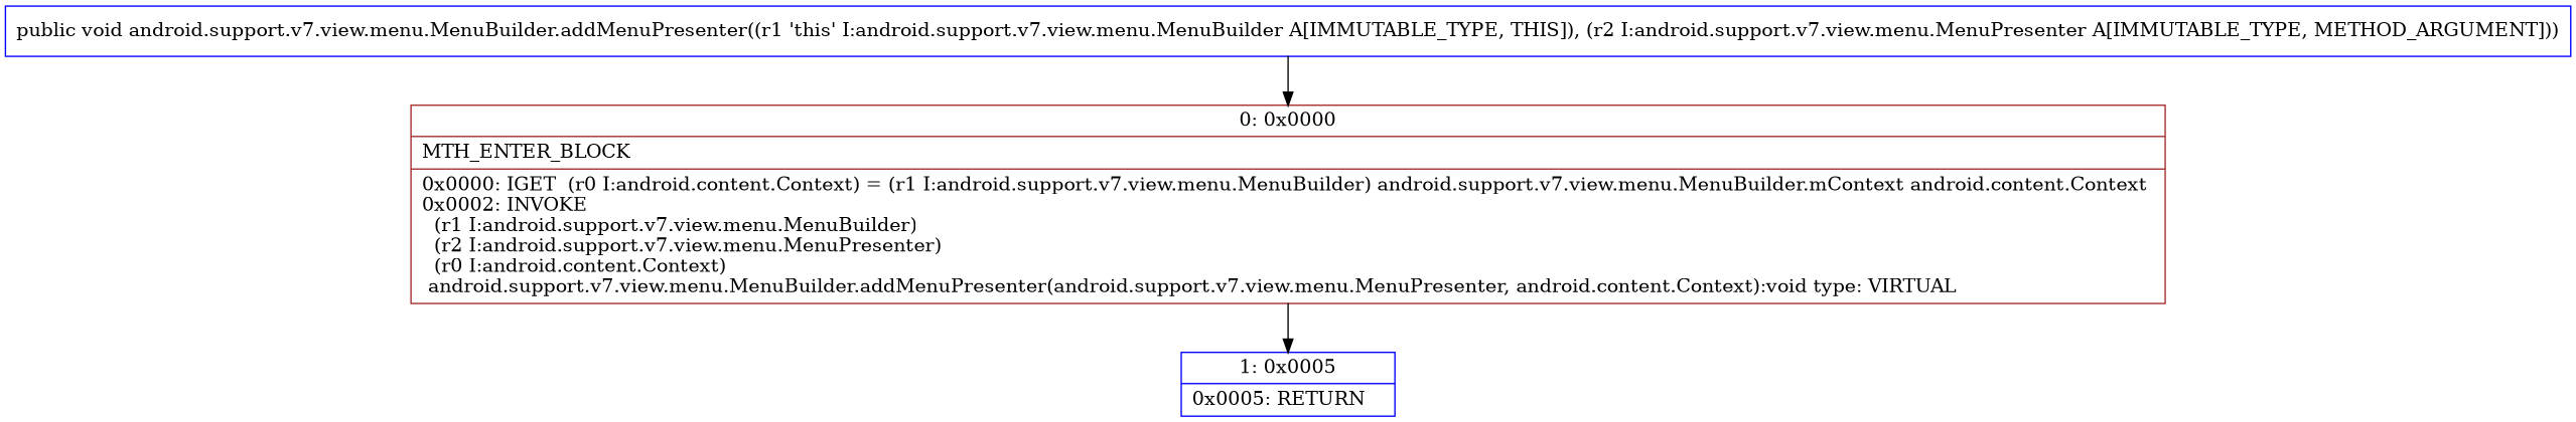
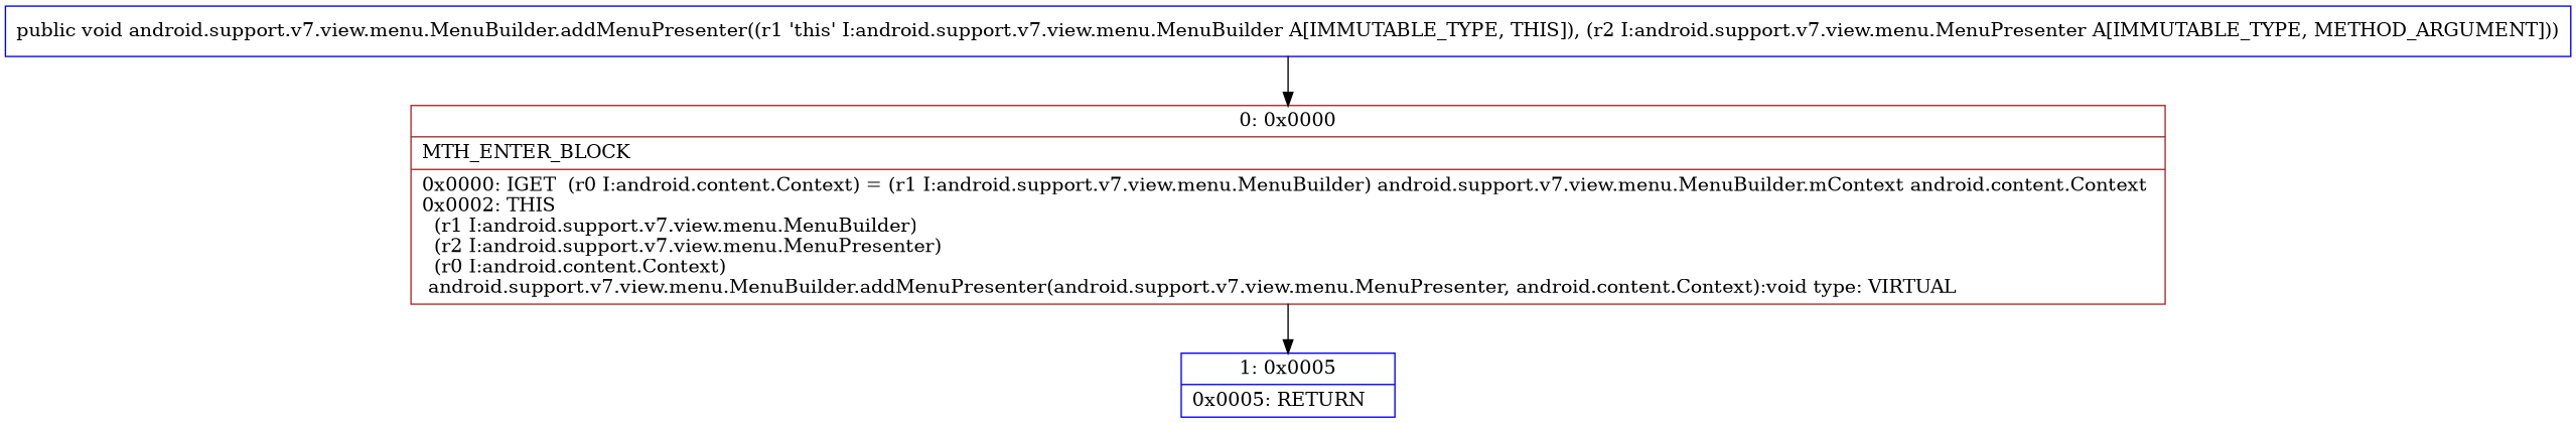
  digraph {
    node [shape=record color=blue]
-   n1 [label="{0\:\ 0x0000|MTH_ENTER_BLOCK\l|0x0000: IGET  (r0 I:android.content.Context) = (r1 I:android.support.v7.view.menu.MenuBuilder) android.support.v7.view.menu.MenuBuilder.mContext android.content.Context \l0x0002: INVOKE  \l  (r1 I:android.support.v7.view.menu.MenuBuilder)\l  (r2 I:android.support.v7.view.menu.MenuPresenter)\l  (r0 I:android.content.Context)\l android.support.v7.view.menu.MenuBuilder.addMenuPresenter(android.support.v7.view.menu.MenuPresenter, android.content.Context):void type: VIRTUAL \l}" color=brown]
+   n1 [label="{0\:\ 0x0000|MTH_ENTER_BLOCK\l|0x0000: IGET  (r0 I:android.content.Context) = (r1 I:android.support.v7.view.menu.MenuBuilder) android.support.v7.view.menu.MenuBuilder.mContext android.content.Context \l0x0002: THIS  \l  (r1 I:android.support.v7.view.menu.MenuBuilder)\l  (r2 I:android.support.v7.view.menu.MenuPresenter)\l  (r0 I:android.content.Context)\l android.support.v7.view.menu.MenuBuilder.addMenuPresenter(android.support.v7.view.menu.MenuPresenter, android.content.Context):void type: VIRTUAL \l}" color=brown]
    n2 [label="{1\:\ 0x0005|0x0005: RETURN   \l}"]
    n3 [label="{public void android.support.v7.view.menu.MenuBuilder.addMenuPresenter((r1 'this' I:android.support.v7.view.menu.MenuBuilder A[IMMUTABLE_TYPE, THIS]), (r2 I:android.support.v7.view.menu.MenuPresenter A[IMMUTABLE_TYPE, METHOD_ARGUMENT])) }"]
    n1 -> n2
    n3 -> n1
  }
